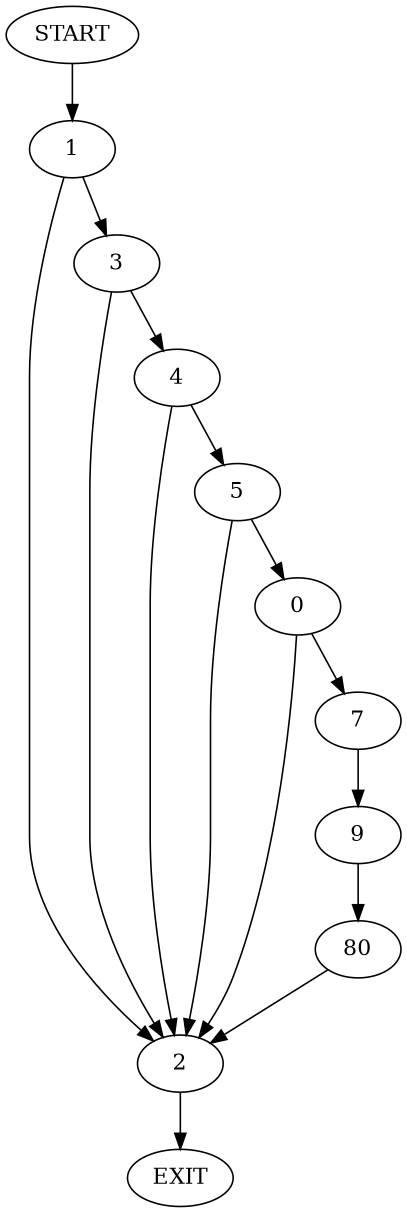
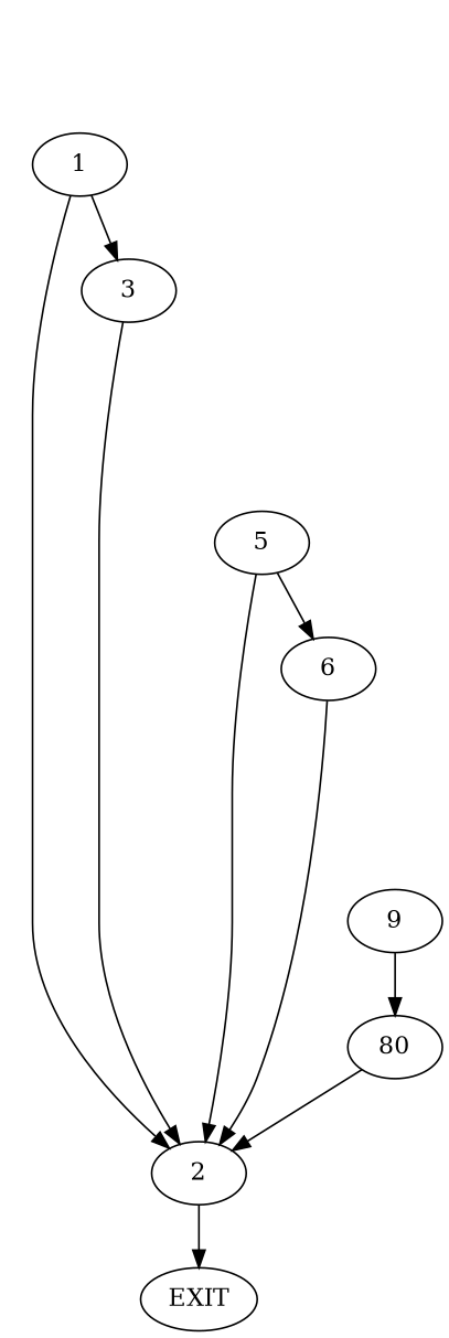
  digraph {
-   n1 [label=START]
    1
    2
    3
    n5 [label=EXIT]
-   4
    5
-   6 [label=0]
-   7
+   6
    9
    n11 [label=80]
-   n1 -> 1
    1 -> 2
    1 -> 3
    2 -> n5
    3 -> 2
-   3 -> 4
-   4 -> 2
-   4 -> 5
    5 -> 2
    5 -> 6
    6 -> 2
-   6 -> 7
-   7 -> 9
    9 -> n11
    n11 -> 2
  }
